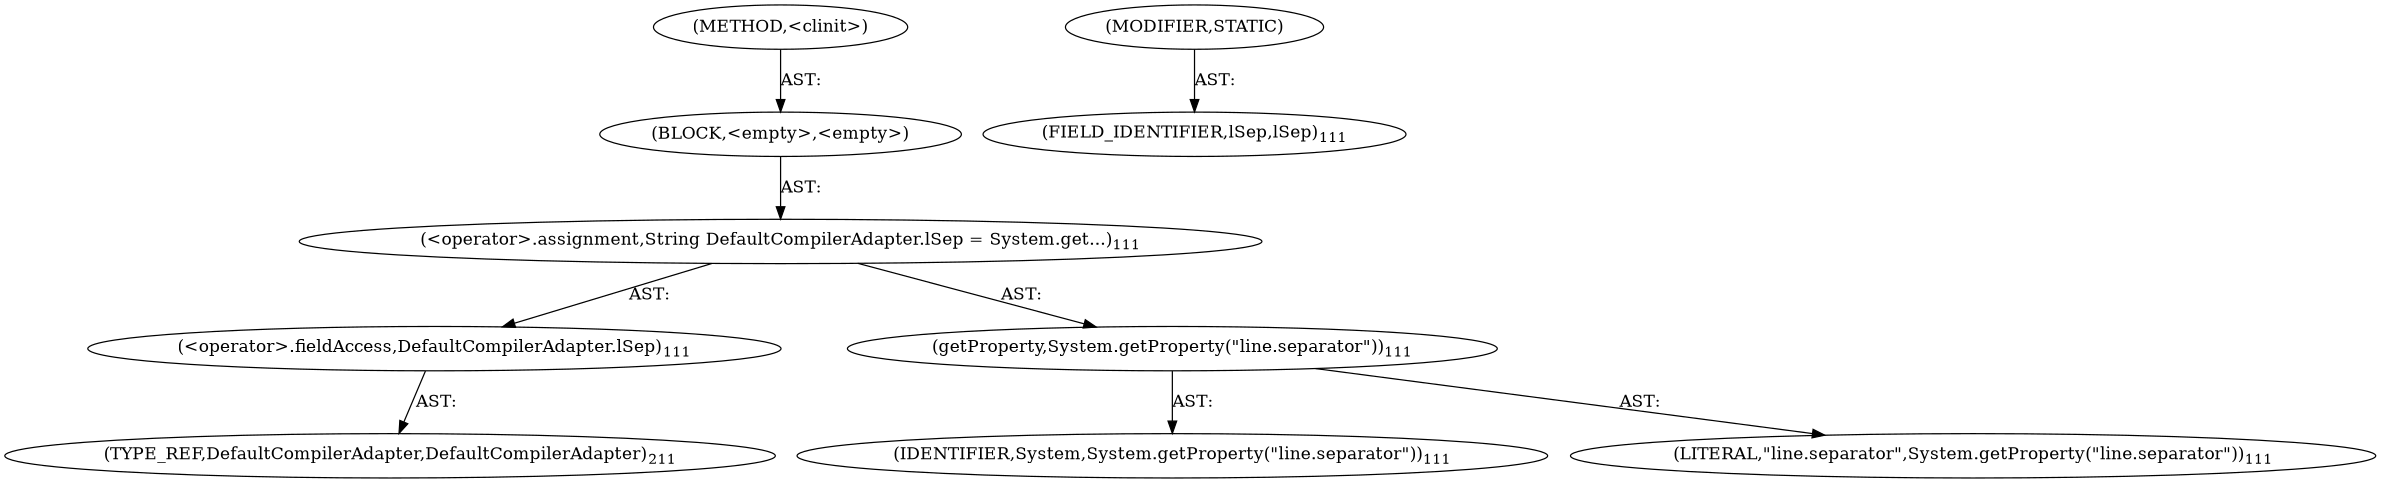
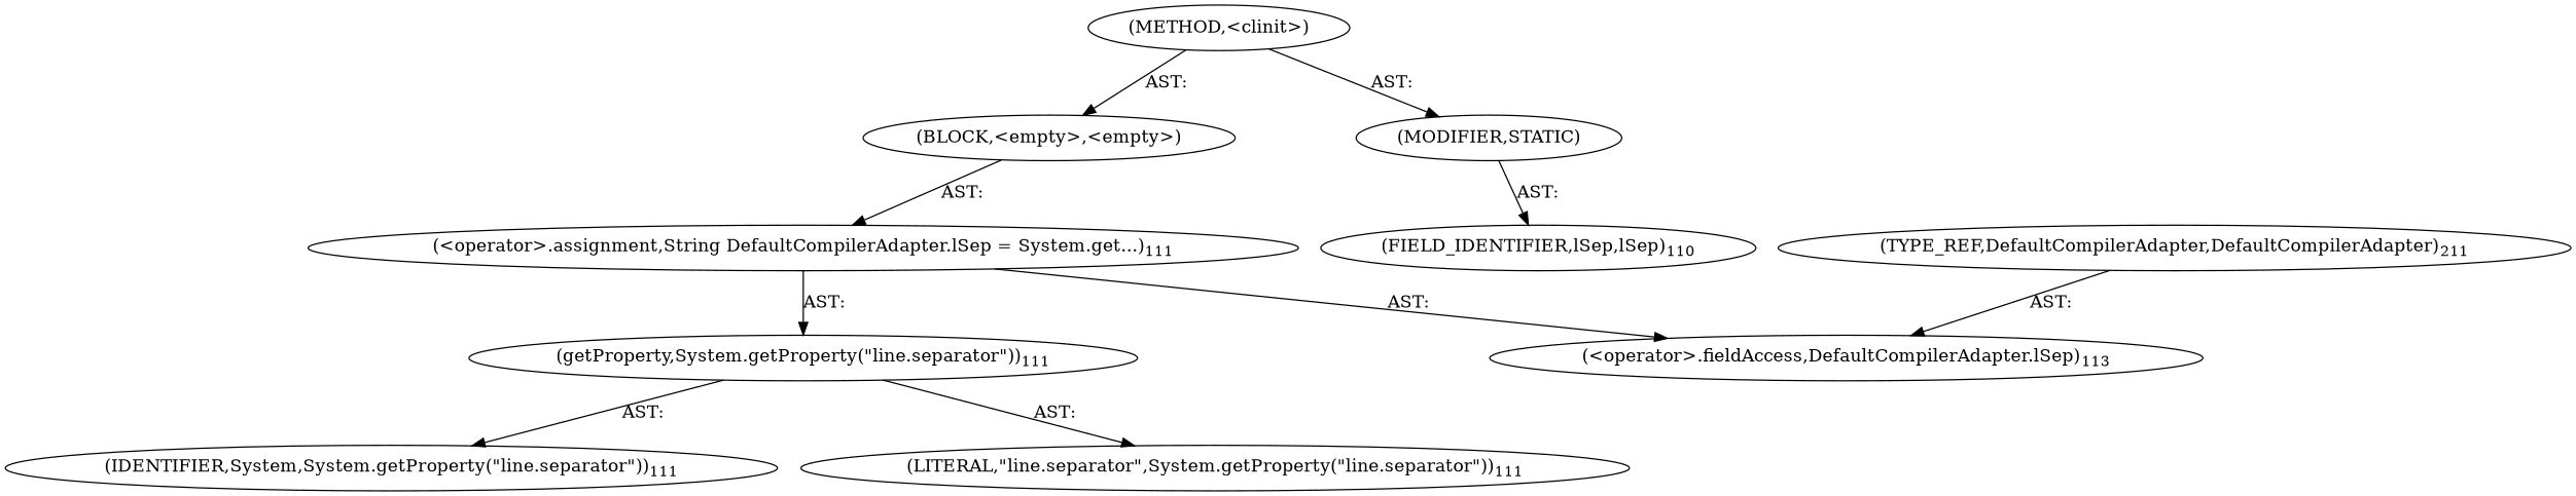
  digraph {
    n1 [label=<(METHOD,&lt;clinit&gt;)>]
    n2 [label=<(BLOCK,&lt;empty&gt;,&lt;empty&gt;)>]
    n3 [label=<(MODIFIER,STATIC)>]
    n4 [label=<(&lt;operator&gt;.assignment,String DefaultCompilerAdapter.lSep = System.get...)<SUB>111</SUB>>]
-   n5 [label=<(FIELD_IDENTIFIER,lSep,lSep)<SUB>111</SUB>>]
-   n6 [label=<(&lt;operator&gt;.fieldAccess,DefaultCompilerAdapter.lSep)<SUB>111</SUB>>]
+   n5 [label=<(FIELD_IDENTIFIER,lSep,lSep)<SUB>110</SUB>>]
+   n6 [label=<(&lt;operator&gt;.fieldAccess,DefaultCompilerAdapter.lSep)<SUB>113</SUB>>]
    n7 [label=<(getProperty,System.getProperty(&quot;line.separator&quot;))<SUB>111</SUB>>]
    n8 [label=<(TYPE_REF,DefaultCompilerAdapter,DefaultCompilerAdapter)<SUB>211</SUB>>]
    n9 [label=<(IDENTIFIER,System,System.getProperty(&quot;line.separator&quot;))<SUB>111</SUB>>]
    n10 [label=<(LITERAL,&quot;line.separator&quot;,System.getProperty(&quot;line.separator&quot;))<SUB>111</SUB>>]
    n1 -> n2 [label="AST: "]
+   n1 -> n3 [label="AST: "]
    n2 -> n4 [label="AST: "]
    n3 -> n5 [label="AST: "]
    n4 -> n6 [label="AST: "]
    n4 -> n7 [label="AST: "]
-   n6 -> n8 [label="AST: "]
+   n8 -> n6 [label="AST: "]
    n7 -> n9 [label="AST: "]
    n7 -> n10 [label="AST: "]
  }
